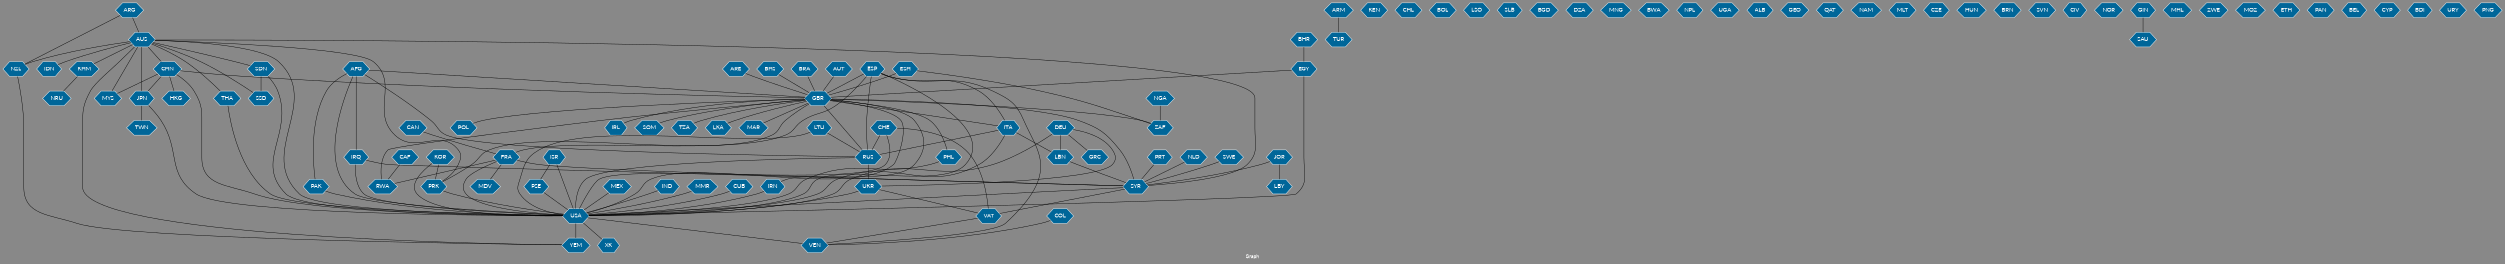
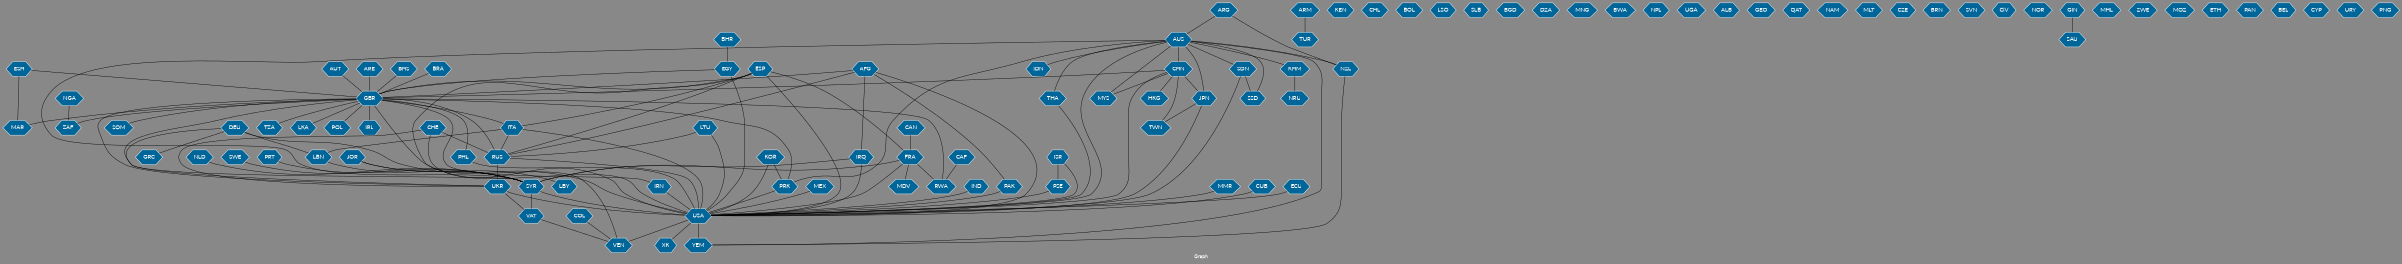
  graph {
    bgcolor="#888888"
    fontcolor=white
    fontname=Lato
    fontsize=12
    label="Graph"
    node [color=white fillcolor="#006699" fontcolor=white fontname=Lato shape=hexagon style=filled]
    edge [arrowhead=open color=black fontcolor=white fontname=Lato fontsize=12 weight=1]
    n1 [label=ZAF]
    n2 [label=AUS]
    n3 [label=CHN]
    n4 [label=SYR]
    n5 [label=USA]
    n6 [label=JPN]
    n7 [label=PRK]
    n8 [label=SSD]
    n9 [label=SDN]
    n10 [label=YEM]
    n11 [label=THA]
    n12 [label=IDN]
    n13 [label=MYS]
    n14 [label=KHM]
    n15 [label=NZL]
    n16 [label=GBR]
    n17 [label=HKG]
    n18 [label=TWN]
    n19 [label=ITA]
    n20 [label=RUS]
    n21 [label=UKR]
    n22 [label=IRL]
    n23 [label=IRN]
    n24 [label=PHL]
    n25 [label=SOM]
    n26 [label=TZA]
    n27 [label=LKA]
    n28 [label=MAR]
    n29 [label=RWA]
    n30 [label=POL]
    n31 [label=VAT]
    n32 [label=VEN]
    n33 [label=XK]
    n34 [label=NRU]
    n35 [label=TUR]
    n36 [label=LBN]
    n37 [label=FRA]
    n38 [label=MDV]
    n39 [label=ISR]
    n40 [label=PSE]
    n41 [label=DEU]
    n42 [label=GRC]
    n43 [label=JOR]
    n44 [label=LBY]
    n45 [label=ESP]
    n46 [label=MEX]
    n47 [label=EGY]
    n48 [label=IND]
    n49 [label=KEN]
    n50 [label=CHL]
    n51 [label=KOR]
    n52 [label=NGA]
    n53 [label=IRQ]
    n54 [label=PAK]
    n55 [label=BOL]
    n56 [label=AFG]
    n57 [label=LSO]
    n58 [label=SLB]
    n59 [label=BGD]
    n60 [label=PRT]
    n61 [label=DZA]
    n62 [label=MNG]
    n63 [label=BWA]
    n64 [label=NPL]
    n65 [label=CHE]
    n66 [label=ARG]
    n67 [label=CAN]
    n68 [label=MMR]
    n69 [label=UGA]
    n70 [label=ESH]
    n71 [label=ALB]
    n72 [label=GEO]
    n73 [label=QAT]
    n74 [label=NAM]
    n75 [label=BHS]
    n76 [label=MLT]
    n77 [label=CAF]
    n78 [label=CUB]
    n79 [label=CZE]
-   n80 [label=HUN]
    n81 [label=BRA]
    n82 [label=BRN]
    n83 [label=SVN]
    n84 [label=AUT]
    n85 [label=CIV]
    n86 [label=BHR]
    n87 [label=NOR]
    n88 [label=COL]
    n89 [label=SAU]
    n90 [label=NLD]
    n91 [label=MHL]
    n92 [label=SWE]
    n93 [label=GIN]
    n94 [label=ARM]
    n95 [label=ZWE]
    n96 [label=ARE]
    n97 [label=MOZ]
+   n98 [label=ECU]
    n99 [label=ETH]
    n100 [label=PAN]
    n101 [label=BEL]
    n102 [label=LTU]
    n103 [label=CYP]
-   n104 [label=BDI]
    n105 [label=URY]
    n106 [label=PNG]
    n2 -- n3 [weight=7]
    n2 -- n4 [weight=2]
    n2 -- n5 [weight=3]
    n2 -- n6 [weight=9]
    n2 -- n7
    n2 -- n8
    n2 -- n9
    n2 -- n10
    n2 -- n11
    n2 -- n12 [weight=2]
    n2 -- n13 [weight=3]
    n2 -- n14 [weight=2]
    n2 -- n15
    n3 -- n5 [weight=2]
    n3 -- n6 [weight=5]
    n3 -- n13 [weight=3]
    n3 -- n16
    n3 -- n17 [weight=2]
+   n3 -- n18
    n4 -- n5 [weight=2]
    n4 -- n31 [weight=2]
    n5 -- n10 [weight=4]
    n5 -- n32 [weight=3]
    n5 -- n33
    n6 -- n5 [weight=8]
    n6 -- n18
    n7 -- n5 [weight=9]
    n9 -- n5
    n9 -- n8 [weight=8]
    n11 -- n5
    n14 -- n34
    n15 -- n10
    n16 -- n1 [weight=4]
    n16 -- n4 [weight=5]
    n16 -- n5 [weight=7]
    n16 -- n7 [weight=2]
    n16 -- n19
    n16 -- n20
+   n16 -- n21 [weight=2]
    n16 -- n22 [weight=4]
    n16 -- n23 [weight=2]
    n16 -- n24
    n16 -- n25 [weight=2]
    n16 -- n26
    n16 -- n27 [weight=2]
    n16 -- n28
    n16 -- n29 [weight=2]
    n16 -- n30
    n19 -- n5
    n19 -- n20
    n19 -- n36 [weight=4]
    n20 -- n5 [weight=55]
    n20 -- n21 [weight=189]
    n21 -- n5 [weight=56]
    n21 -- n31
    n23 -- n5 [weight=8]
    n24 -- n5
    n31 -- n32
    n36 -- n4 [weight=4]
    n37 -- n4 [weight=3]
    n37 -- n5 [weight=3]
    n37 -- n29 [weight=3]
    n37 -- n38 [weight=2]
    n39 -- n5 [weight=7]
    n39 -- n40 [weight=15]
    n40 -- n5
    n41 -- n5 [weight=3]
    n41 -- n21
    n41 -- n36 [weight=2]
    n41 -- n42
    n43 -- n4 [weight=5]
    n43 -- n44 [weight=3]
    n45 -- n5 [weight=2]
    n45 -- n16 [weight=2]
    n45 -- n19
    n45 -- n20
    n45 -- n32
    n45 -- n37
    n46 -- n5 [weight=3]
    n47 -- n5 [weight=2]
    n47 -- n16
    n48 -- n5 [weight=2]
    n51 -- n5
    n51 -- n7 [weight=5]
    n52 -- n1
    n53 -- n4
    n53 -- n5 [weight=7]
    n54 -- n5 [weight=2]
    n56 -- n5 [weight=3]
    n56 -- n16 [weight=4]
    n56 -- n20
    n56 -- n53 [weight=2]
    n56 -- n54
    n60 -- n4
    n65 -- n5 [weight=5]
    n65 -- n20 [weight=4]
-   n65 -- n31 [weight=17]
+   n65 -- n21 [weight=17]
    n66 -- n2 [weight=2]
    n66 -- n15 [weight=2]
    n67 -- n37
    n68 -- n5 [weight=2]
    n70 -- n16 [weight=2]
-   n70 -- n1
+   n70 -- n28
    n75 -- n16
    n77 -- n29
    n78 -- n5 [weight=5]
    n81 -- n16
    n84 -- n16 [weight=2]
    n86 -- n47
    n88 -- n32
    n90 -- n4
    n92 -- n4
    n93 -- n89
    n94 -- n35 [weight=2]
    n96 -- n16
+   n98 -- n5
    n102 -- n5
    n102 -- n20
  }
